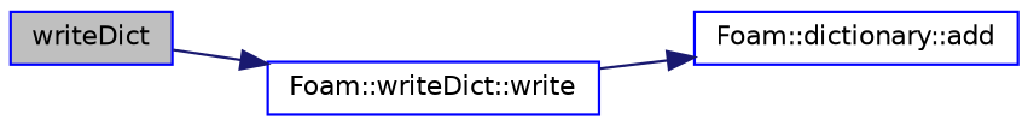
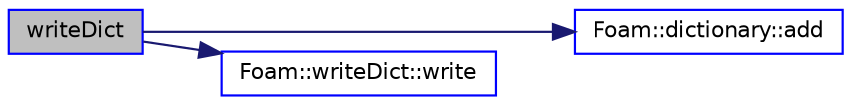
  digraph {
    rankdir=LR
    node [color=blue fontname=Helvetica fontsize=10 shape=record]
    edge [color=midnightblue fontname=Helvetica fontsize=10 labelfontname=Helvetica labelfontsize=10 style=solid]
    n1 [fillcolor=grey75 fontcolor=black height=0.2 label=writeDict style=filled width=0.4]
    n2 [height=0.2 label="Foam::dictionary::add" width=0.4]
    n3 [height=0.2 label="Foam::writeDict::write" width=0.4]
-   n3 -> n2
+   n1 -> n2
    n1 -> n3
  }
